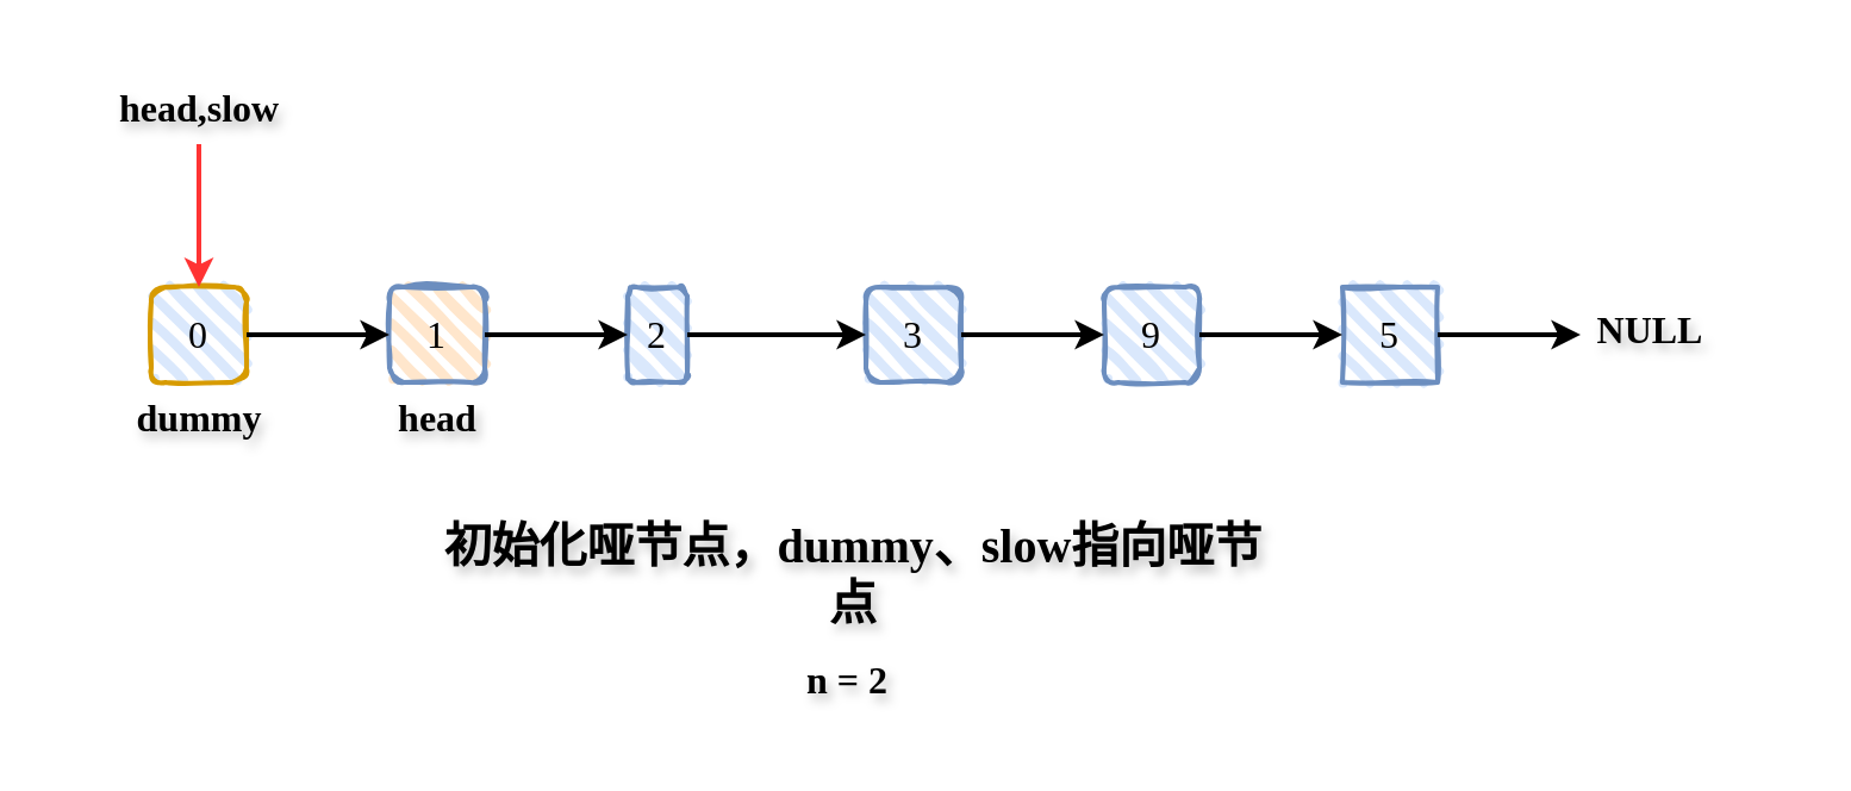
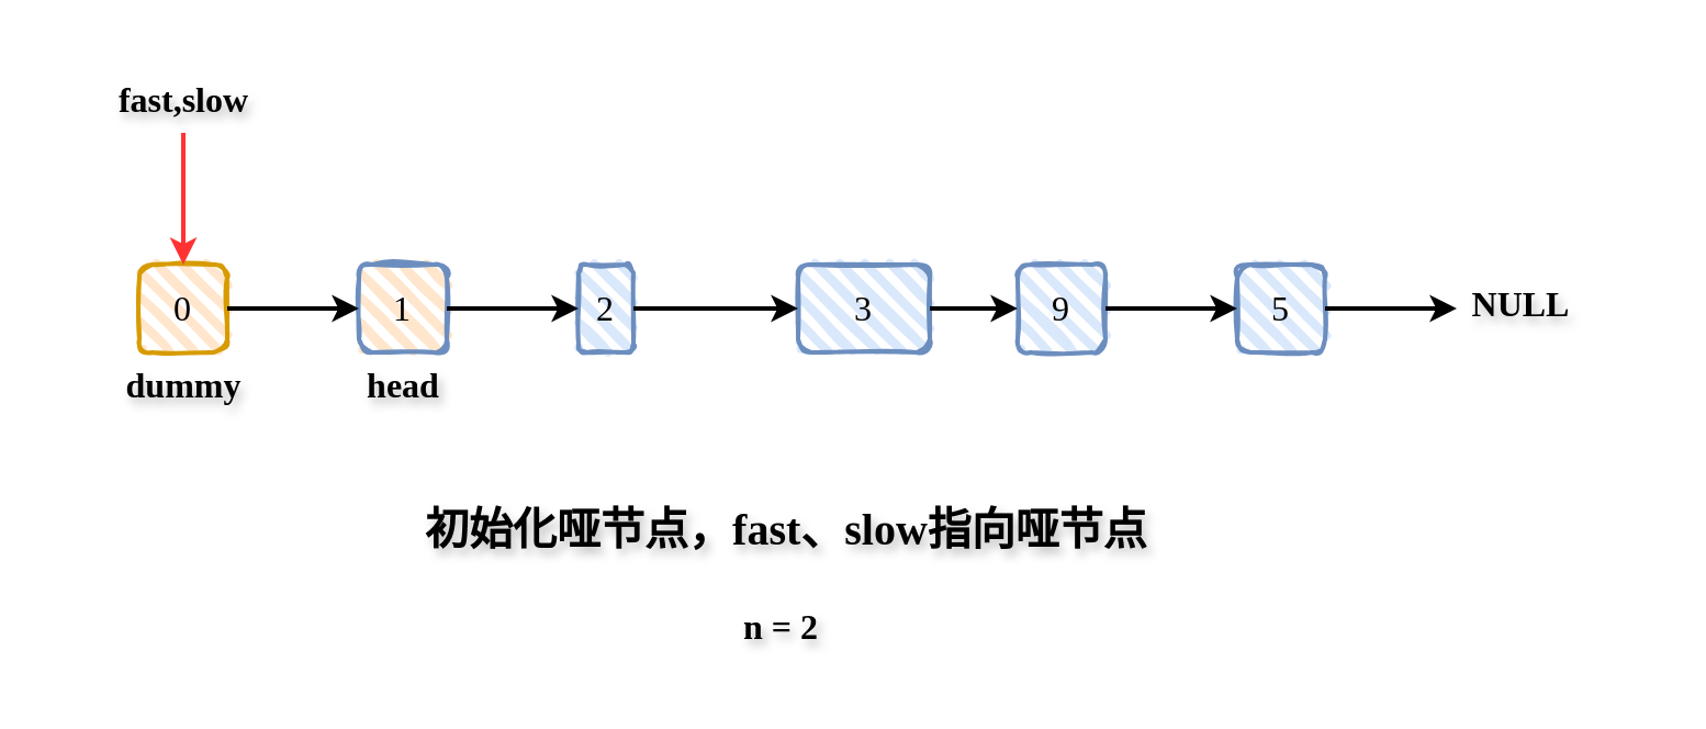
  <mxCell id="0" />
  <mxCell id="1" parent="0" />
  <mxCell id="2" value="&lt;font style=&quot;font-size: 16px;&quot; face=&quot;Comic Sans MS&quot;&gt;1&lt;/font&gt;" style="rounded=1;whiteSpace=wrap;html=1;strokeWidth=2;fillWeight=4;hachureGap=8;hachureAngle=45;fillColor=#ffe6cc;sketch=1;strokeColor=#6c8ebf;" vertex="1" parent="1"><mxGeometry x="163" y="120" width="40" height="40" as="geometry" /></mxCell>
  <mxCell id="3" value="&lt;font style=&quot;font-size: 16px;&quot; face=&quot;Comic Sans MS&quot;&gt;2&lt;/font&gt;" style="rounded=1;whiteSpace=wrap;html=1;strokeWidth=2;fillWeight=4;hachureGap=8;hachureAngle=45;fillColor=#dae8fc;sketch=1;strokeColor=#6c8ebf;" vertex="1" parent="1"><mxGeometry x="263" y="120" width="25" height="40" as="geometry" /></mxCell>
- <mxCell id="4" value="&lt;font style=&quot;font-size: 16px;&quot; face=&quot;Comic Sans MS&quot;&gt;3&lt;/font&gt;" style="rounded=1;whiteSpace=wrap;html=1;strokeWidth=2;fillWeight=4;hachureGap=8;hachureAngle=45;fillColor=#dae8fc;sketch=1;strokeColor=#6c8ebf;" vertex="1" parent="1"><mxGeometry x="363" y="120" width="40" height="40" as="geometry" /></mxCell>
+ <mxCell id="4" value="&lt;font style=&quot;font-size: 16px;&quot; face=&quot;Comic Sans MS&quot;&gt;3&lt;/font&gt;" style="rounded=1;whiteSpace=wrap;html=1;strokeWidth=2;fillWeight=4;hachureGap=8;hachureAngle=45;fillColor=#dae8fc;sketch=1;strokeColor=#6c8ebf;" vertex="1" parent="1"><mxGeometry x="363" y="120" width="60" height="40" as="geometry" /></mxCell>
  <mxCell id="5" value="&lt;font style=&quot;font-size: 16px;&quot; face=&quot;Comic Sans MS&quot;&gt;9&lt;/font&gt;" style="rounded=1;whiteSpace=wrap;html=1;strokeWidth=2;fillWeight=4;hachureGap=8;hachureAngle=45;fillColor=#dae8fc;sketch=1;strokeColor=#6c8ebf;" vertex="1" parent="1"><mxGeometry x="463" y="120" width="40" height="40" as="geometry" /></mxCell>
- <mxCell id="6" value="&lt;font style=&quot;font-size: 16px;&quot; face=&quot;Comic Sans MS&quot;&gt;5&lt;/font&gt;" style="whiteSpace=wrap;html=1;strokeWidth=2;fillWeight=4;hachureGap=8;hachureAngle=45;fillColor=#dae8fc;sketch=1;strokeColor=#6c8ebf;rounded=0;" vertex="1" parent="1"><mxGeometry x="563" y="120" width="40" height="40" as="geometry" /></mxCell>
- <mxCell id="7" value="&lt;font style=&quot;font-size: 16px;&quot; face=&quot;Comic Sans MS&quot;&gt;0&lt;/font&gt;" style="rounded=1;whiteSpace=wrap;html=1;strokeWidth=2;fillWeight=4;hachureGap=8;hachureAngle=45;fillColor=#dae8fc;sketch=1;strokeColor=#d79b00;" vertex="1" parent="1"><mxGeometry x="63" y="120" width="40" height="40" as="geometry" /></mxCell>
+ <mxCell id="6" value="&lt;font style=&quot;font-size: 16px;&quot; face=&quot;Comic Sans MS&quot;&gt;5&lt;/font&gt;" style="rounded=1;whiteSpace=wrap;html=1;strokeWidth=2;fillWeight=4;hachureGap=8;hachureAngle=45;fillColor=#dae8fc;sketch=1;strokeColor=#6c8ebf;" vertex="1" parent="1"><mxGeometry x="563" y="120" width="40" height="40" as="geometry" /></mxCell>
+ <mxCell id="7" value="&lt;font style=&quot;font-size: 16px;&quot; face=&quot;Comic Sans MS&quot;&gt;0&lt;/font&gt;" style="rounded=1;whiteSpace=wrap;html=1;strokeWidth=2;fillWeight=4;hachureGap=8;hachureAngle=45;fillColor=#ffe6cc;sketch=1;strokeColor=#d79b00;" vertex="1" parent="1"><mxGeometry x="63" y="120" width="40" height="40" as="geometry" /></mxCell>
  <mxCell id="8" value="" style="endArrow=classic;html=1;rounded=0;strokeWidth=2;entryX=0.5;entryY=0;entryDx=0;entryDy=0;fillColor=#f8cecc;strokeColor=#FF3333;" edge="1" parent="1" target="7"><mxGeometry width="50" height="50" relative="1" as="geometry"><mxPoint x="83" y="60" as="sourcePoint" /><mxPoint x="233" y="120" as="targetPoint" /></mxGeometry></mxCell>
  <mxCell id="9" value="" style="endArrow=classic;html=1;rounded=0;strokeWidth=2;exitX=1;exitY=0.5;exitDx=0;exitDy=0;entryX=0;entryY=0.5;entryDx=0;entryDy=0;" edge="1" parent="1" source="7" target="2"><mxGeometry width="50" height="50" relative="1" as="geometry"><mxPoint x="183" y="170" as="sourcePoint" /><mxPoint x="233" y="120" as="targetPoint" /></mxGeometry></mxCell>
  <mxCell id="10" value="" style="endArrow=classic;html=1;rounded=0;strokeWidth=2;exitX=1;exitY=0.5;exitDx=0;exitDy=0;entryX=0;entryY=0.5;entryDx=0;entryDy=0;" edge="1" parent="1" source="2" target="3"><mxGeometry width="50" height="50" relative="1" as="geometry"><mxPoint x="203" y="139.5" as="sourcePoint" /><mxPoint x="263" y="139.5" as="targetPoint" /></mxGeometry></mxCell>
  <mxCell id="11" value="" style="endArrow=classic;html=1;rounded=0;strokeWidth=2;exitX=1;exitY=0.5;exitDx=0;exitDy=0;entryX=0;entryY=0.5;entryDx=0;entryDy=0;" edge="1" parent="1" source="3" target="4"><mxGeometry width="50" height="50" relative="1" as="geometry"><mxPoint x="303" y="160" as="sourcePoint" /><mxPoint x="363" y="160" as="targetPoint" /></mxGeometry></mxCell>
  <mxCell id="12" value="" style="endArrow=classic;html=1;rounded=0;strokeWidth=2;exitX=1;exitY=0.5;exitDx=0;exitDy=0;entryX=0;entryY=0.5;entryDx=0;entryDy=0;" edge="1" parent="1" source="4" target="5"><mxGeometry width="50" height="50" relative="1" as="geometry"><mxPoint x="413" y="170" as="sourcePoint" /><mxPoint x="473" y="170" as="targetPoint" /></mxGeometry></mxCell>
  <mxCell id="13" value="" style="endArrow=classic;html=1;rounded=0;strokeWidth=2;exitX=1;exitY=0.5;exitDx=0;exitDy=0;entryX=0;entryY=0.5;entryDx=0;entryDy=0;" edge="1" parent="1" source="5" target="6"><mxGeometry width="50" height="50" relative="1" as="geometry"><mxPoint x="513" y="180" as="sourcePoint" /><mxPoint x="573" y="180" as="targetPoint" /></mxGeometry></mxCell>
  <mxCell id="14" value="" style="endArrow=classic;html=1;rounded=0;strokeWidth=2;exitX=1;exitY=0.5;exitDx=0;exitDy=0;entryX=0;entryY=0.5;entryDx=0;entryDy=0;" edge="1" parent="1" source="6"><mxGeometry width="50" height="50" relative="1" as="geometry"><mxPoint x="603" y="140" as="sourcePoint" /><mxPoint x="663" y="140" as="targetPoint" /></mxGeometry></mxCell>
  <mxCell id="15" value="&lt;font style=&quot;font-size: 16px;&quot;&gt;&lt;b&gt;NULL&lt;/b&gt;&lt;/font&gt;" style="text;html=1;align=center;verticalAlign=middle;whiteSpace=wrap;rounded=0;fontSize=16;textShadow=1;aspect=fixed;fontFamily=HarmonyOS Sans;" vertex="1" parent="1"><mxGeometry x="630" y="113" width="125" height="50" as="geometry" /></mxCell>
  <mxCell id="16" value="&lt;b&gt;dummy&lt;/b&gt;" style="text;html=1;align=center;verticalAlign=middle;whiteSpace=wrap;rounded=0;fontSize=16;textShadow=1;aspect=fixed;fontFamily=HarmonyOS Sans;" vertex="1" parent="1"><mxGeometry x="20.5" y="150" width="125" height="50" as="geometry" /></mxCell>
  <mxCell id="17" value="&lt;font style=&quot;font-size: 16px;&quot;&gt;&lt;b&gt;head&lt;/b&gt;&lt;/font&gt;" style="text;html=1;align=center;verticalAlign=middle;whiteSpace=wrap;rounded=0;fontSize=16;textShadow=1;aspect=fixed;fontFamily=HarmonyOS Sans;" vertex="1" parent="1"><mxGeometry x="120.5" y="150" width="125" height="50" as="geometry" /></mxCell>
- <mxCell id="18" value="&lt;font style=&quot;font-size: 16px;&quot;&gt;&lt;b&gt;head,slow&lt;/b&gt;&lt;/font&gt;" style="text;html=1;align=center;verticalAlign=middle;whiteSpace=wrap;rounded=0;fontSize=16;textShadow=1;aspect=fixed;fontFamily=HarmonyOS Sans;" vertex="1" parent="1"><mxGeometry x="20.5" y="20" width="125" height="50" as="geometry" /></mxCell>
- <mxCell id="19" value="&lt;span style=&quot;font-size: 20px;&quot;&gt;&lt;b&gt;初始化哑节点，dummy、slow指向哑节点&lt;/b&gt;&lt;/span&gt;" style="text;html=1;align=center;verticalAlign=middle;whiteSpace=wrap;rounded=0;fontSize=16;textShadow=1;aspect=fixed;fontFamily=HarmonyOS Sans;" vertex="1" parent="1"><mxGeometry x="183" y="170" width="350" height="140" as="geometry" /></mxCell>
+ <mxCell id="18" value="&lt;font style=&quot;font-size: 16px;&quot;&gt;&lt;b&gt;fast,slow&lt;/b&gt;&lt;/font&gt;" style="text;html=1;align=center;verticalAlign=middle;whiteSpace=wrap;rounded=0;fontSize=16;textShadow=1;aspect=fixed;fontFamily=HarmonyOS Sans;" vertex="1" parent="1"><mxGeometry x="20.5" y="20" width="125" height="50" as="geometry" /></mxCell>
+ <mxCell id="19" value="&lt;span style=&quot;font-size: 20px;&quot;&gt;&lt;b&gt;初始化哑节点，fast、slow指向哑节点&lt;/b&gt;&lt;/span&gt;" style="text;html=1;align=center;verticalAlign=middle;whiteSpace=wrap;rounded=0;fontSize=16;textShadow=1;aspect=fixed;fontFamily=HarmonyOS Sans;" vertex="1" parent="1"><mxGeometry x="183" y="170" width="350" height="140" as="geometry" /></mxCell>
  <mxCell id="20" value="&lt;b&gt;n = 2&lt;/b&gt;" style="text;html=1;align=center;verticalAlign=middle;whiteSpace=wrap;rounded=0;fontSize=16;textShadow=1;aspect=fixed;fontFamily=HarmonyOS Sans;" vertex="1" parent="1"><mxGeometry x="293" y="260" width="125" height="50" as="geometry" /></mxCell>
